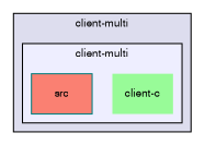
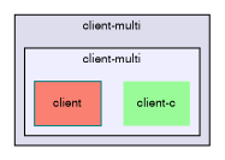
  digraph {
    compound=true
    node [fontname=FreeSans fontsize=10 style=filled color=teal]
    n1 [label="client-c" shape=plaintext fillcolor=palegreen]
-   n2 [fillcolor=salmon label=src shape=box]
+   n2 [fillcolor=salmon label=client shape=box]
    subgraph cluster_1 {
      bgcolor="#ddddee"
      fontname=FreeSans
      fontsize=10
      label="client-multi"
      pencolor=black
      subgraph cluster_2 {
        bgcolor="#eeeeff"
        fontname=FreeSans
        fontsize=10
        pencolor=black
        n1
        n2
      }
    }
  }
